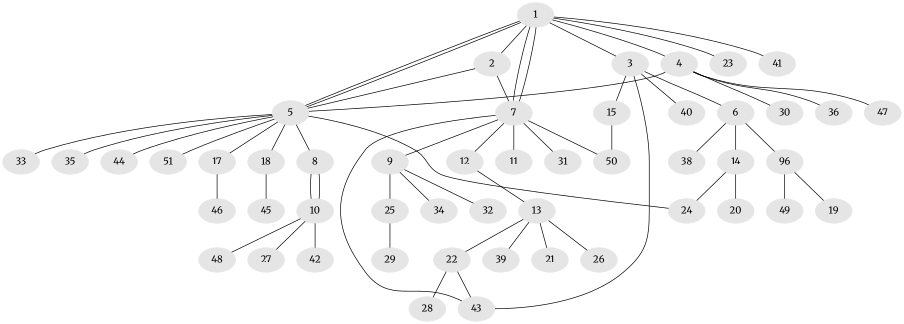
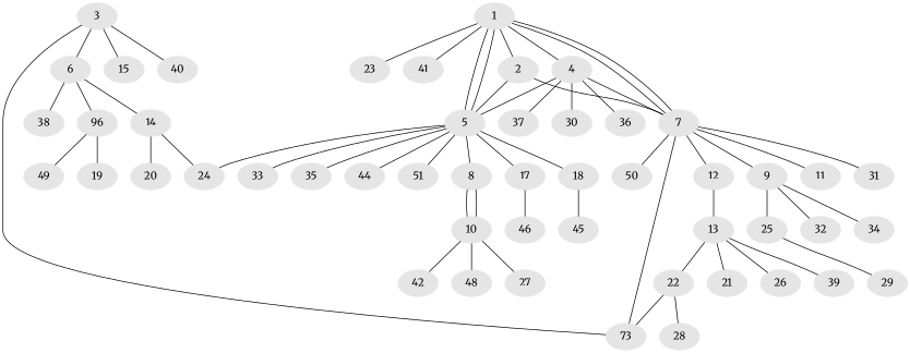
  graph {
    fontname=Merriweather
    node [color=gray90 fontname=Merriweather style=filled]
    edge [fontname=Merriweather]
    1
    2
    3
    4
    5
    7
    23
    41
    6
    15
    40
-   43
+   43 [label=73]
    30
    36
-   47
+   47 [label=37]
    8
    17
    18
    24
    33
    35
    44
    51
    9
    11
    12
    31
    50
    14
    n30 [label=96]
    38
    10
    46
    45
    20
    19
    49
    25
    32
    34
    13
    27
    42
    48
    29
    21
    22
    26
    39
    28
    1 -- 2
-   1 -- 3
    1 -- 4
    1 -- 5
    1 -- 5
    1 -- 7
    1 -- 7
    1 -- 23
    1 -- 41
    2 -- 5
    2 -- 7
    3 -- 6
    3 -- 15
    3 -- 40
    3 -- 43
    4 -- 5
+   4 -- 7
    4 -- 30
    4 -- 36
    4 -- 47
    5 -- 8
    5 -- 17
    5 -- 18
    5 -- 24
    5 -- 33
    5 -- 35
    5 -- 44
    5 -- 51
    7 -- 43
    7 -- 9
    7 -- 11
    7 -- 12
    7 -- 31
    7 -- 50
    6 -- 14
    6 -- n30
    6 -- 38
-   15 -- 50
    8 -- 10
    8 -- 10
    17 -- 46
    18 -- 45
    9 -- 25
    9 -- 32
    9 -- 34
    12 -- 13
    14 -- 24
    14 -- 20
    n30 -- 19
    n30 -- 49
    10 -- 27
    10 -- 42
    10 -- 48
    25 -- 29
    13 -- 21
    13 -- 22
    13 -- 26
    13 -- 39
    22 -- 43
    22 -- 28
  }
